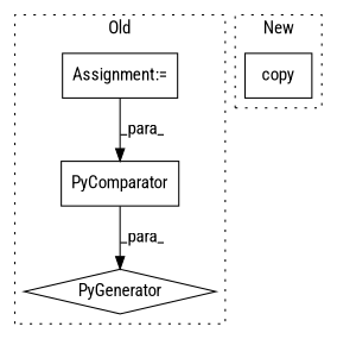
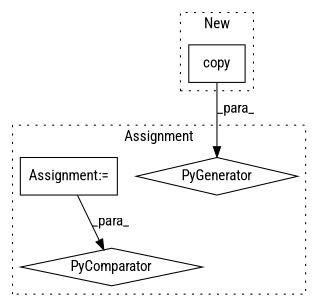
  digraph {
    fontname="Roboto Condensed"
    node [fontname="Roboto Condensed" l=24 s=2628 shape=diamond]
    edge [fontname="Roboto Condensed"]
    n1 [a=107 l=91 label=PyGenerator s=2567]
-   n2 [a=113 label=PyComparator shape=box]
+   n2 [a=113 label=PyComparator]
    n3 [a=7 label="Assignment:=" shape=box]
    n4 [a=32 l="5,1" label=copy s="2663,2677" shape=box]
    subgraph cluster_1 {
-     label=Old
+     label=Assignment
      style=dotted
      n1
      n2
      n3
    }
    subgraph cluster_2 {
      label=New
      style=dotted
      n4
    }
-   n2 -> n1 [label=_para_]
+   n4 -> n1 [label=_para_]
    n3 -> n2 [label=_para_]
  }
